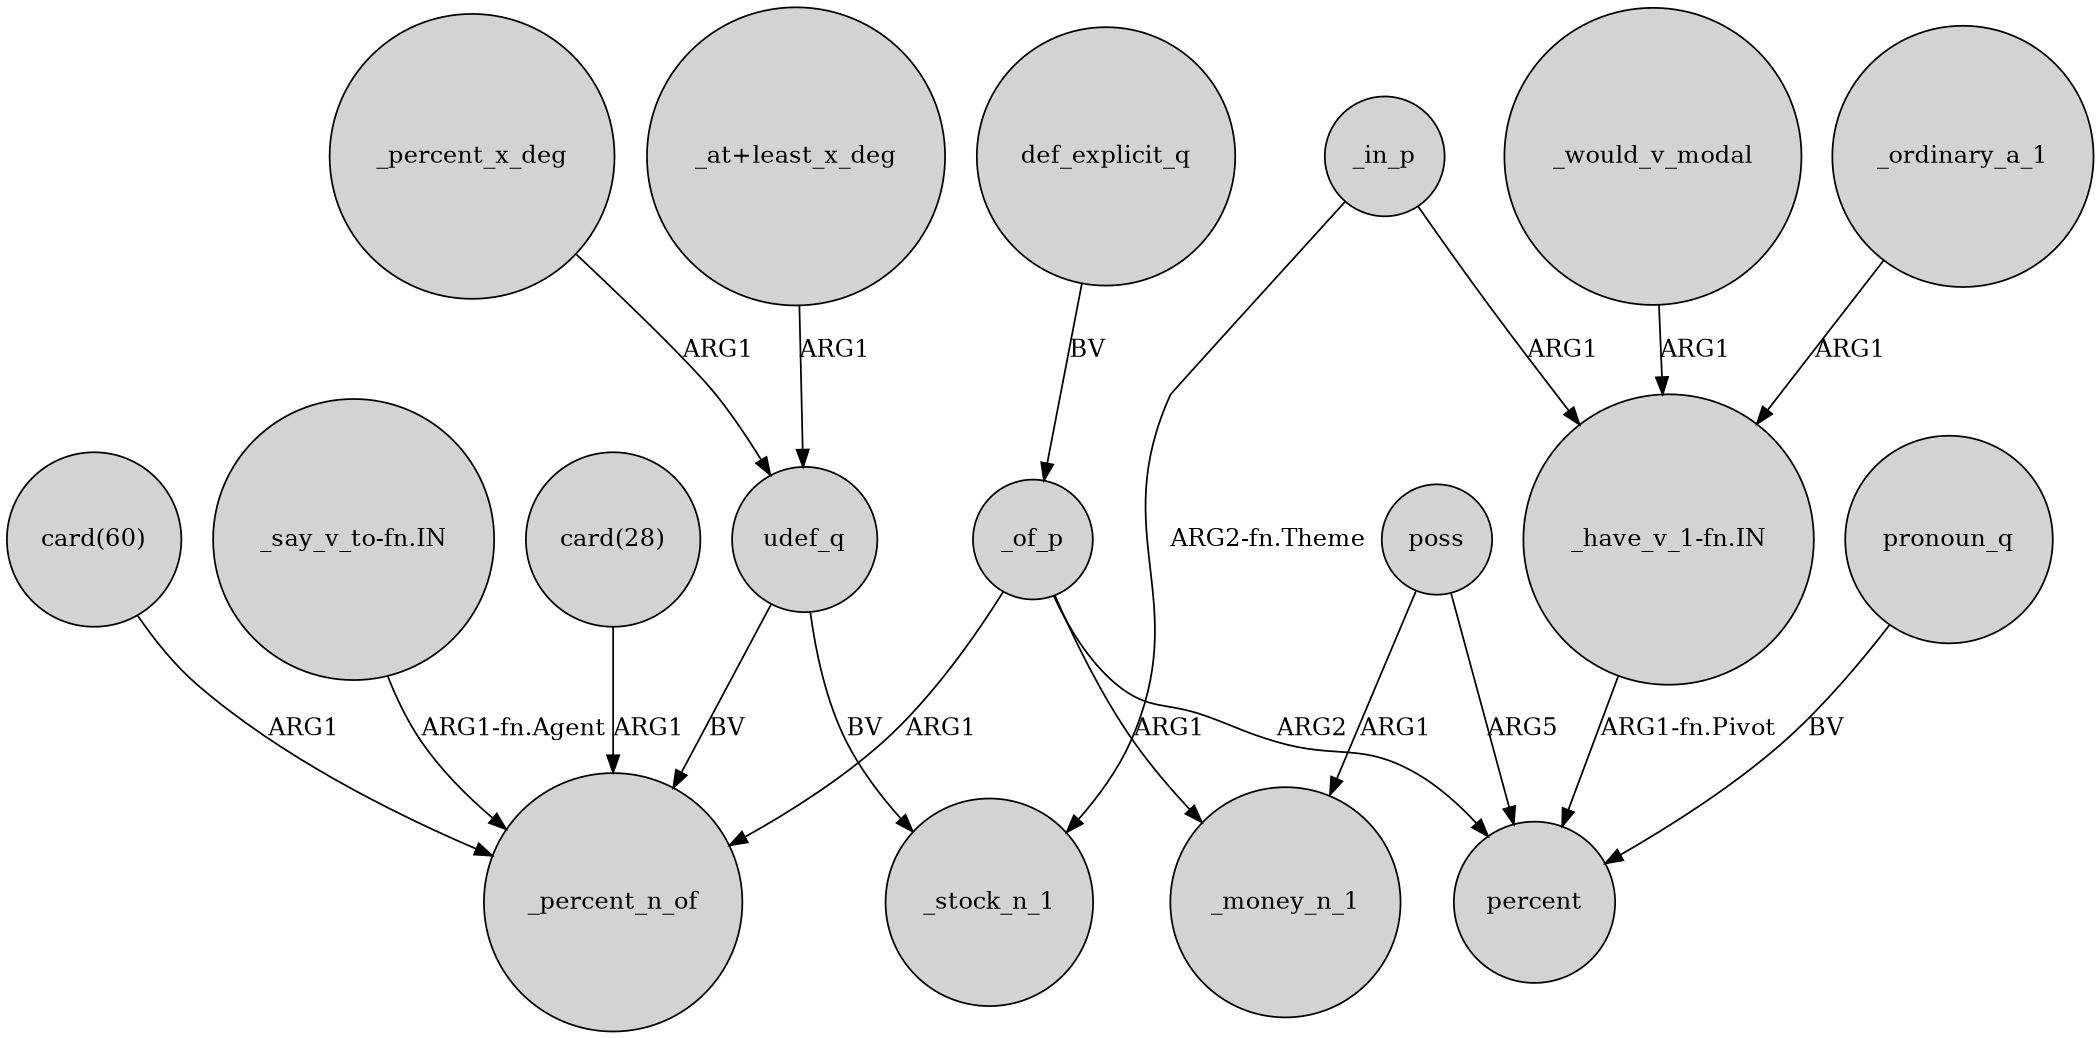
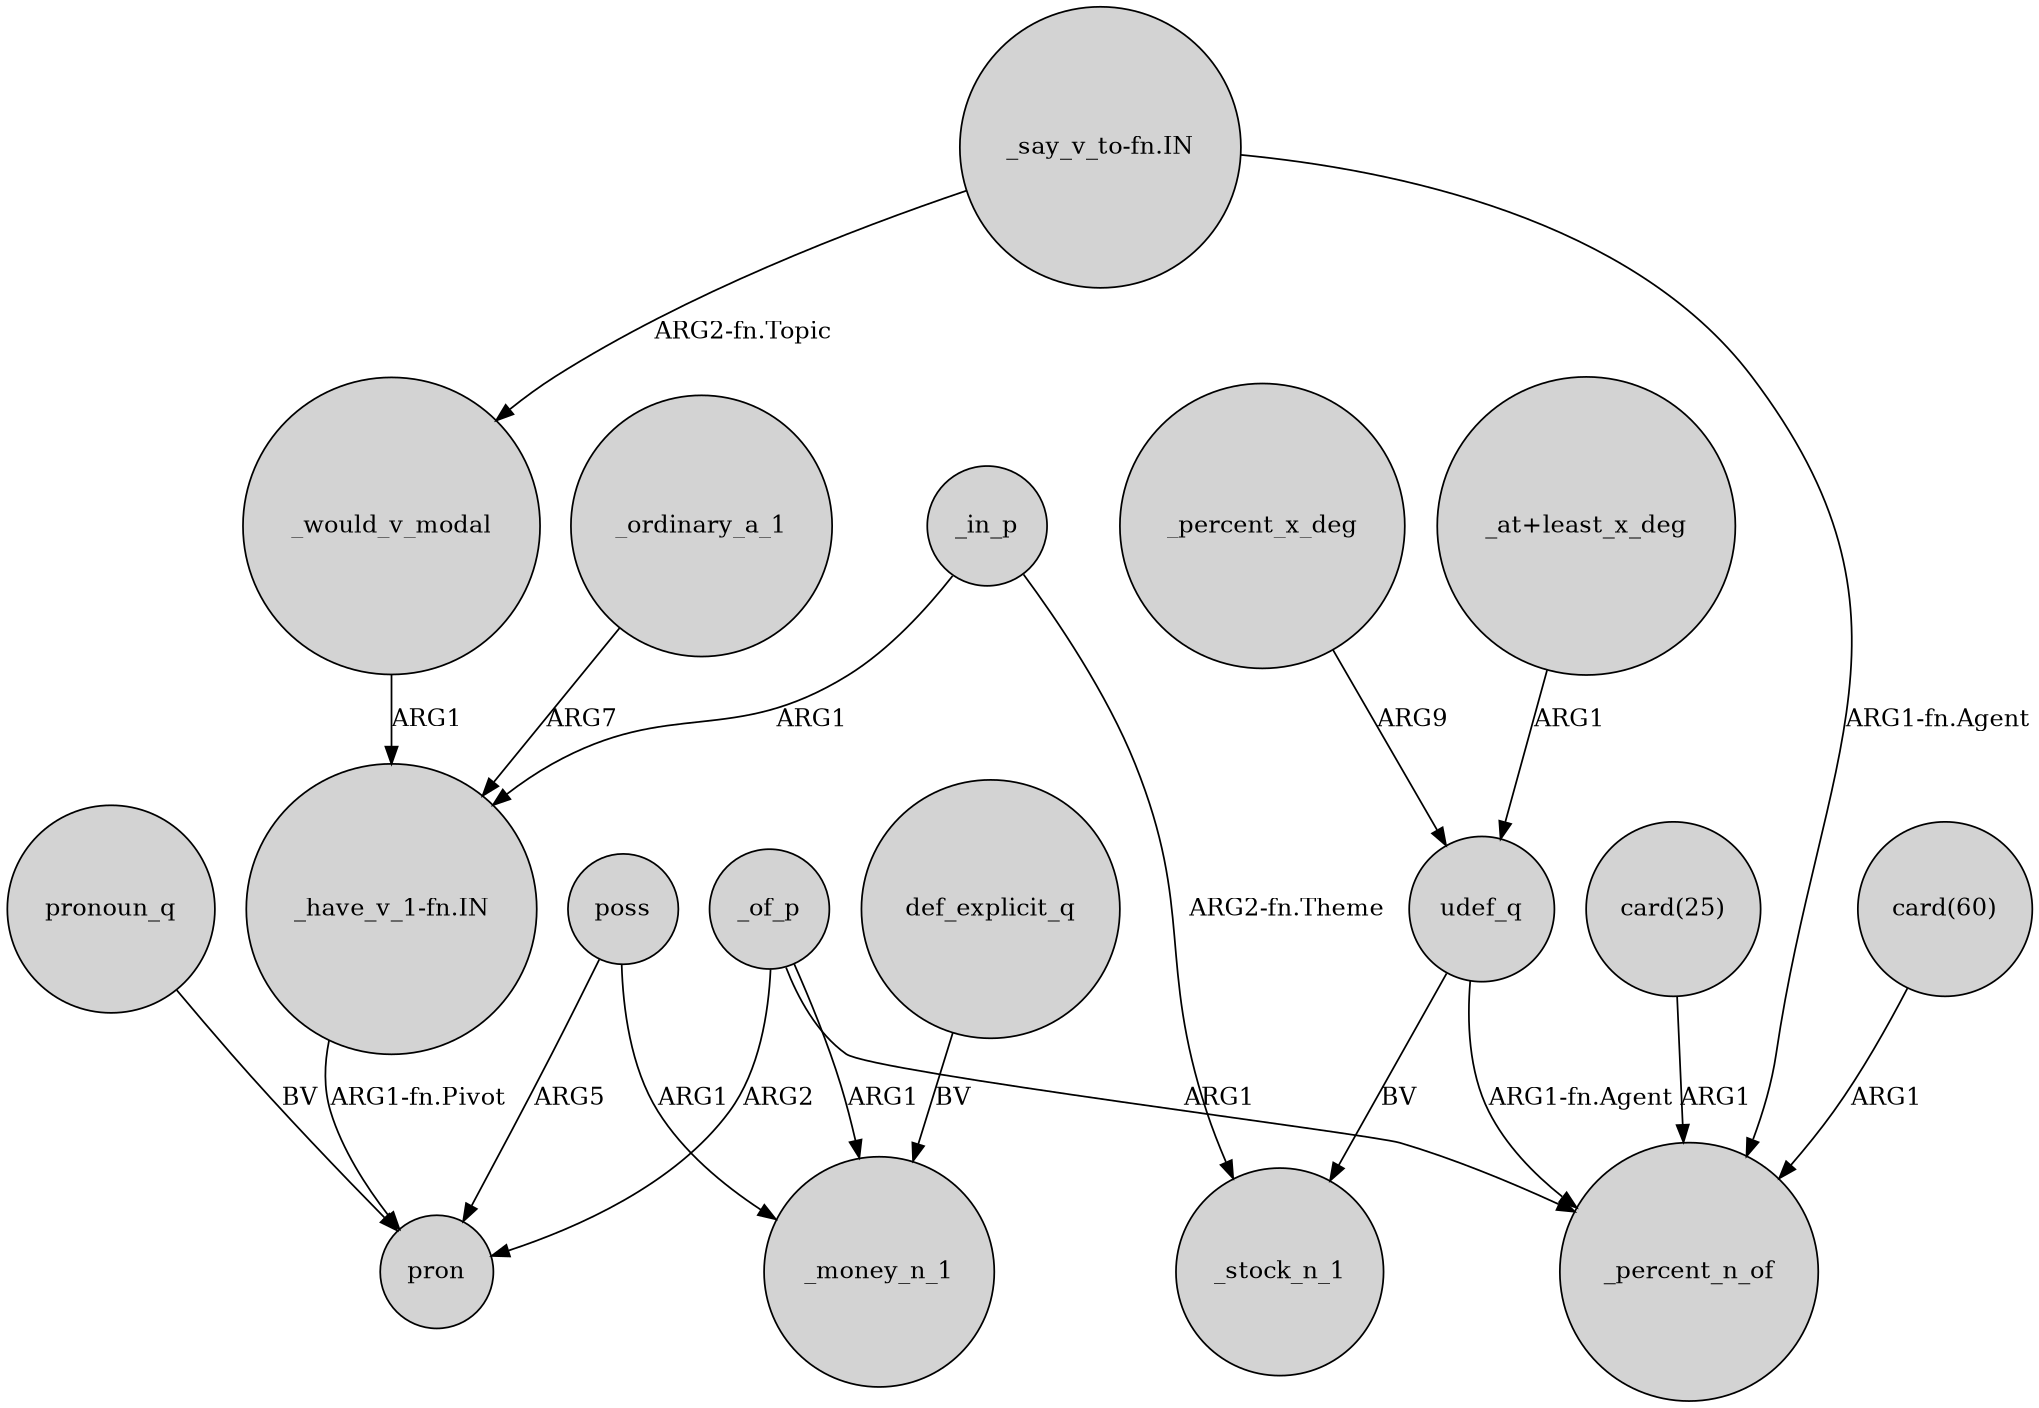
  digraph {
    node [shape=circle style=filled]
    "_say_v_to-fn.IN"
    _would_v_modal
    _percent_n_of
    "_have_v_1-fn.IN"
-   pron [label=percent]
+   pron
    poss
    _money_n_1
    "card(60)"
-   "card(25)" [label="card(28)"]
+   "card(25)"
    n10 [label=_percent_x_deg]
    udef_q
    _stock_n_1
    _in_p
    "_at+least_x_deg"
    _of_p
    pronoun_q
    _ordinary_a_1
    def_explicit_q
+   "_say_v_to-fn.IN" -> _would_v_modal [label="ARG2-fn.Topic"]
    "_say_v_to-fn.IN" -> _percent_n_of [label="ARG1-fn.Agent"]
    _would_v_modal -> "_have_v_1-fn.IN" [label=ARG1]
    "_have_v_1-fn.IN" -> pron [label="ARG1-fn.Pivot"]
    poss -> pron [label=ARG5]
    poss -> _money_n_1 [label=ARG1]
    "card(60)" -> _percent_n_of [label=ARG1]
    "card(25)" -> _percent_n_of [label=ARG1]
-   n10 -> udef_q [label=ARG1]
-   udef_q -> _percent_n_of [label=BV]
+   n10 -> udef_q [label=ARG9]
+   udef_q -> _percent_n_of [label="ARG1-fn.Agent"]
    udef_q -> _stock_n_1 [label=BV]
    _in_p -> "_have_v_1-fn.IN" [label=ARG1]
    _in_p -> _stock_n_1 [label="ARG2-fn.Theme"]
    "_at+least_x_deg" -> udef_q [label=ARG1]
    _of_p -> _percent_n_of [label=ARG1]
    _of_p -> pron [label=ARG2]
    _of_p -> _money_n_1 [label=ARG1]
    pronoun_q -> pron [label=BV]
-   _ordinary_a_1 -> "_have_v_1-fn.IN" [label=ARG1]
-   def_explicit_q -> _of_p [label=BV]
+   _ordinary_a_1 -> "_have_v_1-fn.IN" [label=ARG7]
+   def_explicit_q -> _money_n_1 [label=BV]
  }
